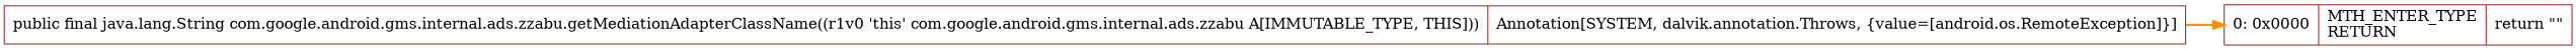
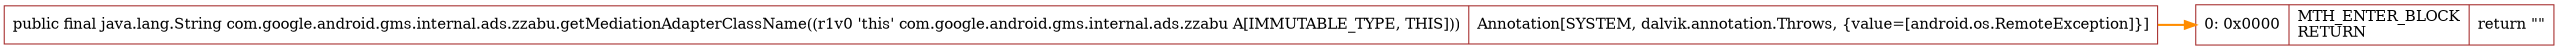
  digraph {
    rankdir=LR
    node [shape=record color=brown]
-   n1 [label="{0\:\ 0x0000|MTH_ENTER_TYPE\lRETURN\l|return \"\"\l}"]
+   n1 [label="{0\:\ 0x0000|MTH_ENTER_BLOCK\lRETURN\l|return \"\"\l}"]
    n2 [label="{public final java.lang.String com.google.android.gms.internal.ads.zzabu.getMediationAdapterClassName((r1v0 'this' com.google.android.gms.internal.ads.zzabu A[IMMUTABLE_TYPE, THIS]))  | Annotation[SYSTEM, dalvik.annotation.Throws, \{value=[android.os.RemoteException]\}]\l}"]
    n2 -> n1 [color=darkorange style=bold]
  }
